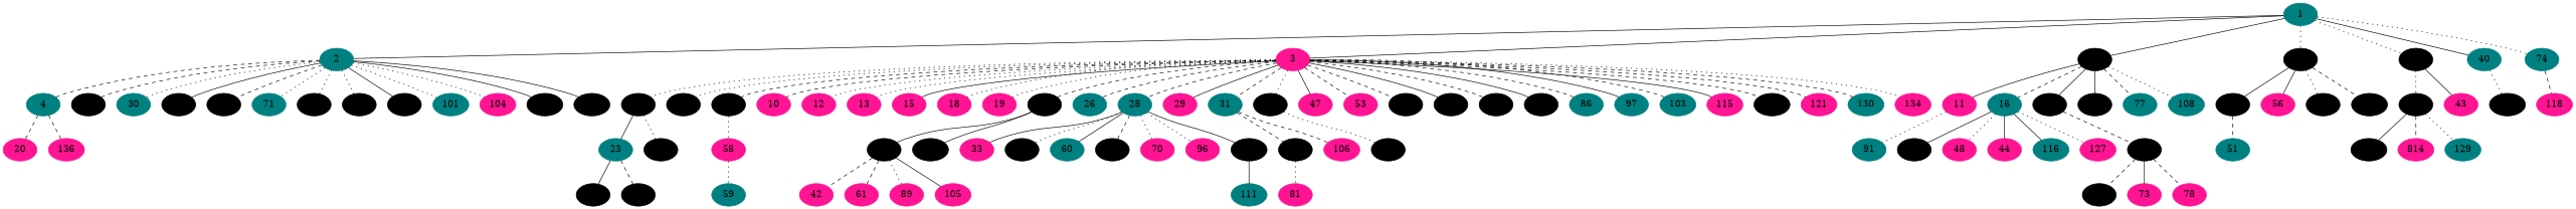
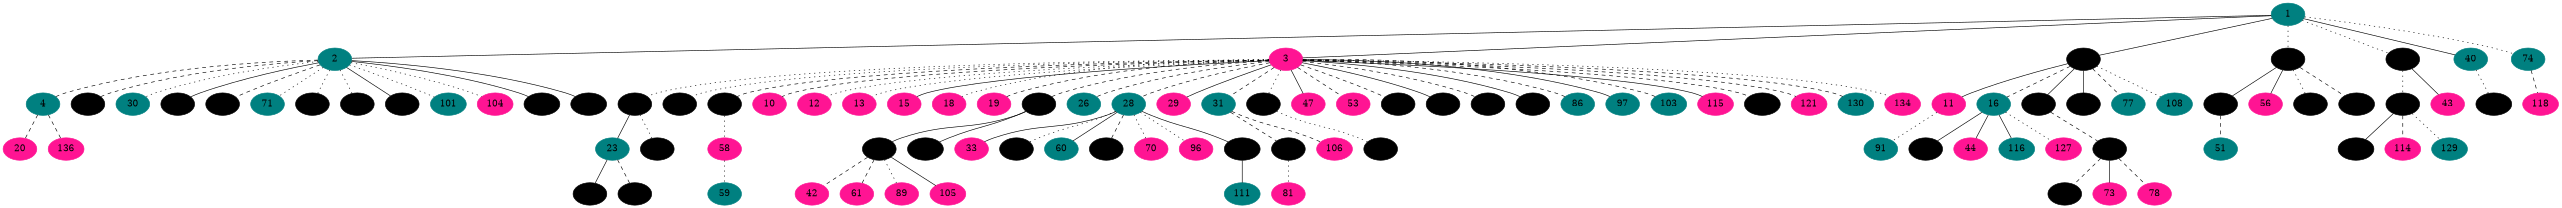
  graph {
    node [color=black style=filled]
    edge [style=solid]
    1 [color=teal super="+85"]
    2 [color=teal super="+14"]
    3 [color=deeppink super="+100"]
    5 [super="+17"]
    9 [super="+125"]
    36
    40 [color=teal super="+135"]
    74 [color=teal]
    4 [color=teal super="+80"]
    21
    30 [color=teal]
    57
    63
    71 [color=teal]
    88
    92
    98
    101 [color=teal]
    104 [color=deeppink]
    126
    128
    6 [super="+75"]
    7 [super="+55"]
    8 [super="+76"]
    10 [color=deeppink]
    12 [color=deeppink super="+24"]
    13 [color=deeppink]
    15 [color=deeppink]
    18 [color=deeppink]
    19 [color=deeppink]
    22 [super="+64"]
    26 [color=teal]
    28 [color=teal super="+99"]
    29 [color=deeppink]
    31 [color=teal super="+68"]
    37
    47 [color=deeppink]
    53 [color=deeppink]
    54
    66 [super="+132"]
    72
    84 [super="+95"]
    86 [color=teal super="+119"]
    97 [color=teal]
    103 [color=teal]
    115 [color=deeppink]
    120
    121 [color=deeppink]
    130 [color=teal]
    134 [color=deeppink]
    11 [color=deeppink]
    16 [color=teal super="+44"]
    25
    49
    77 [color=teal]
    108 [color=teal super="+131"]
    46 [super="+109"]
    56 [color=deeppink]
    90
    123
    38 [super="+87"]
    43 [color=deeppink]
    110 [super="+124"]
    118 [color=deeppink]
    20 [color=deeppink]
    136 [color=deeppink]
    23 [color=teal super="+45"]
    69
    58 [color=deeppink]
    35 [super="+133"]
    117
    33 [color=deeppink]
    50
    60 [color=teal super="+82"]
    65
    70 [color=deeppink super="+79"]
    96 [color=deeppink]
    107
    34
    106 [color=deeppink super="+112"]
    62 [super="+93"]
    91 [color=teal]
    41
-   48 [color=deeppink]
    n85 [color=deeppink label=44]
    116 [color=teal]
    127 [color=deeppink]
    39 [super="+67"]
    32
    83
    59 [color=teal]
    51 [color=teal]
    42 [color=deeppink]
    61 [color=deeppink]
    89 [color=deeppink]
    105 [color=deeppink]
    52 [super="+122"]
    73 [color=deeppink]
    78 [color=deeppink super="+113"]
    111 [color=teal]
    81 [color=deeppink]
    102
-   114 [color=deeppink label=814]
+   114 [color=deeppink]
    129 [color=teal]
    1 -- 2
    1 -- 3
    1 -- 5
    1 -- 9 [style=dotted]
    1 -- 36 [style=dotted]
    1 -- 40
    1 -- 74 [style=dotted]
    2 -- 4 [style=dashed]
    2 -- 21 [style=dashed]
    2 -- 30 [style=dotted]
    2 -- 57
    2 -- 63 [style=dashed]
    2 -- 71 [style=dotted]
    2 -- 88 [style=dotted]
    2 -- 92 [style=dotted]
    2 -- 98
    2 -- 101 [style=dotted]
    2 -- 104 [style=dotted]
    2 -- 126
    2 -- 128
    3 -- 6 [style=dotted]
    3 -- 7 [style=dotted]
    3 -- 8 [style=dashed]
    3 -- 10 [style=dashed]
    3 -- 12 [style=dotted]
    3 -- 13 [style=dotted]
    3 -- 15
    3 -- 18 [style=dotted]
-   3 -- 19 [style=dotted]
+   3 -- 19 [style=dashed]
    3 -- 22 [style=dashed]
    3 -- 26 [style=dashed]
    3 -- 28 [style=dashed]
    3 -- 29
    3 -- 31 [style=dashed]
    3 -- 37 [style=dotted]
    3 -- 47
    3 -- 53 [style=dashed]
    3 -- 54 [style=dashed]
    3 -- 66
    3 -- 72 [style=dashed]
    3 -- 84
    3 -- 86 [style=dashed]
    3 -- 97
    3 -- 103 [style=dashed]
    3 -- 115
    3 -- 120 [style=dashed]
    3 -- 121 [style=dashed]
    3 -- 130 [style=dashed]
    3 -- 134 [style=dotted]
    5 -- 11
    5 -- 16 [style=dashed]
    5 -- 25
    5 -- 49
    5 -- 77 [style=dashed]
    5 -- 108 [style=dotted]
    9 -- 46
    9 -- 56
    9 -- 90 [style=dotted]
    9 -- 123 [style=dashed]
    36 -- 38 [style=dotted]
    36 -- 43
    40 -- 110 [style=dotted]
    74 -- 118 [style=dashed]
    4 -- 20 [style=dashed]
    4 -- 136 [style=dashed]
    6 -- 23
    6 -- 69 [style=dotted]
    8 -- 58 [style=dotted]
    22 -- 35
    22 -- 117
    28 -- 33
    28 -- 50 [style=dotted]
    28 -- 60
    28 -- 65 [style=dashed]
    28 -- 70 [style=dotted]
    28 -- 96 [style=dotted]
    28 -- 107
    31 -- 34 [style=dashed]
    31 -- 106 [style=dashed]
    37 -- 62 [style=dotted]
    11 -- 91 [style=dotted]
    16 -- 41
-   16 -- 48 [style=dotted]
    16 -- n85
    16 -- 116
    16 -- 127 [style=dotted]
    25 -- 39 [style=dashed]
    46 -- 51 [style=dashed]
    38 -- 102
    38 -- 114 [style=dashed]
    38 -- 129 [style=dotted]
    23 -- 32
    23 -- 83 [style=dashed]
    58 -- 59 [style=dotted]
    35 -- 42 [style=dashed]
    35 -- 61 [style=dashed]
    35 -- 89 [style=dotted]
    35 -- 105
    107 -- 111
    34 -- 81 [style=dotted]
    39 -- 52 [style=dashed]
    39 -- 73
    39 -- 78 [style=dashed]
  }
